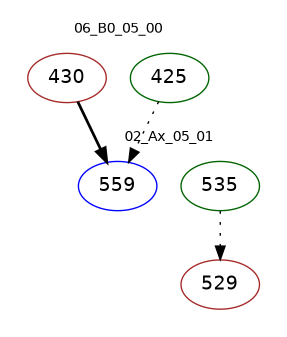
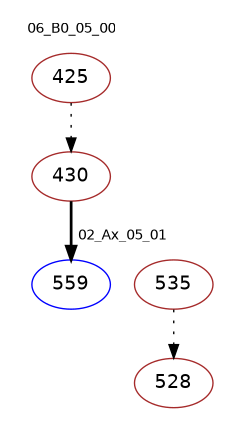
  digraph {
    fontname="DejaVu Sans"
    node [color=darkgreen fontname="DejaVu Sans"]
    edge [color=black fontname="DejaVu Sans" style=dotted]
-   n1 [label=535]
-   n2 [color=brown label=529]
+   n1 [color=brown label=535]
+   n2 [color=brown label=528]
    n3 [color=blue label=559]
-   n4 [label=425]
+   n4 [color=brown label=425]
    n5 [color=brown label=430]
    subgraph cluster_1 {
      color=white
      fontsize=10
      label="02_Ax_05_01"
      n1
      n2
      n3
    }
    subgraph cluster_2 {
      color=white
      fontsize=10
      label="06_B0_05_00"
      n4
      n5
    }
    n1 -> n2
-   n4 -> n3
+   n4 -> n5
    n5 -> n3 [style=bold]
  }
